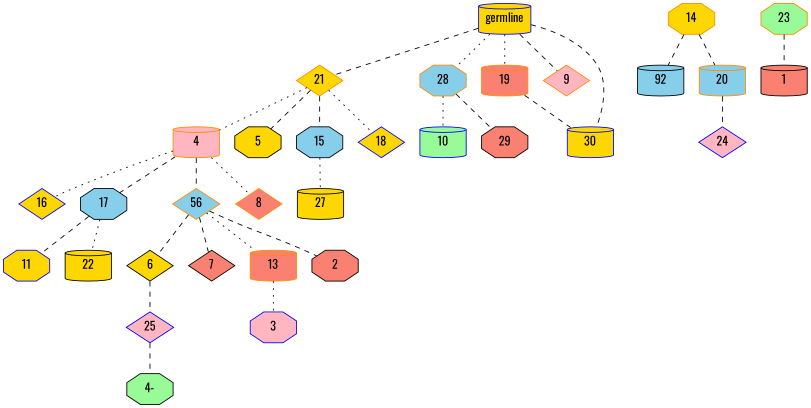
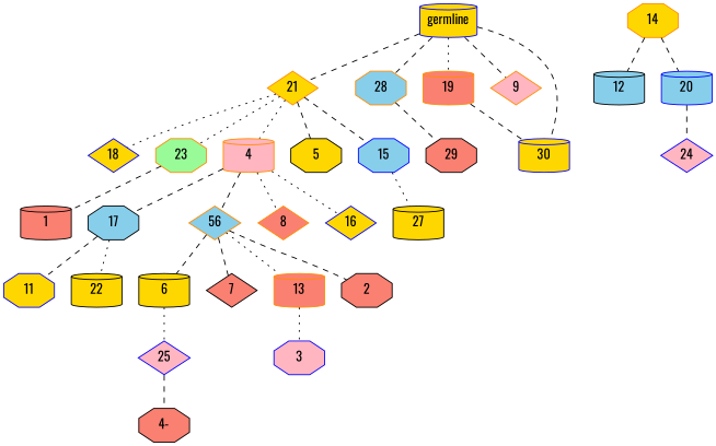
  graph {
    fontname=Oswald
    node [color=darkorange fillcolor=gold fontname=Oswald shape=cylinder style=filled]
    edge [fontname=Oswald style=dashed]
    n1 [color=blue label=germline]
    n2 [fillcolor=salmon label=19]
    n3 [label=21 shape=diamond]
    n4 [fillcolor=skyblue label=28 shape=octagon]
    n5 [fillcolor=lightpink label=9 shape=diamond]
    n6 [color=blue label=30]
    n7 [label=14 shape=octagon]
-   n8 [color=black fillcolor=skyblue label=92]
-   n9 [fillcolor=skyblue label=20]
-   n10 [color=black fillcolor=skyblue label=15 shape=octagon]
+   n8 [color=black fillcolor=skyblue label=12]
+   n9 [color=blue fillcolor=skyblue label=20]
+   n10 [color=blue fillcolor=skyblue label=15 shape=octagon]
    n11 [color=blue label=18 shape=diamond]
    n12 [fillcolor=palegreen label=23 shape=octagon]
    n13 [fillcolor=lightpink label=4]
    n14 [color=black label=5 shape=octagon]
-   n15 [color=blue fillcolor=palegreen label=10]
    n16 [color=black fillcolor=salmon label=29 shape=octagon]
    n17 [color=blue fillcolor=lightpink label=24 shape=diamond]
    n18 [color=black label=27]
    n19 [color=black fillcolor=salmon label=1]
    n20 [color=blue label=16 shape=diamond]
    n21 [color=black fillcolor=skyblue label=17 shape=octagon]
    n22 [fillcolor=skyblue label=56 shape=diamond]
    n23 [fillcolor=salmon label=8 shape=diamond]
    n24 [color=blue label=11 shape=octagon]
    n25 [color=black label=22]
    n26 [fillcolor=salmon label=13]
    n27 [color=black fillcolor=salmon label=2 shape=octagon]
-   n28 [color=black label=6 shape=diamond]
+   n28 [color=black label=6]
    n29 [color=black fillcolor=salmon label=7 shape=diamond]
    n30 [color=blue fillcolor=lightpink label=3 shape=octagon]
    n31 [color=blue fillcolor=lightpink label=25 shape=diamond]
-   n32 [color=black fillcolor=palegreen label="4-" shape=octagon]
+   n32 [color=black fillcolor=salmon label="4-" shape=octagon]
    n1 -- n2 [style=dotted]
    n1 -- n3
-   n1 -- n4 [style=dotted]
+   n1 -- n4
    n1 -- n5
    n1 -- n6
    n2 -- n6
    n3 -- n10
    n3 -- n11 [style=dotted]
+   n3 -- n12 [style=dotted]
    n3 -- n13 [style=dotted]
    n3 -- n14
-   n4 -- n15 [style=dotted]
    n4 -- n16
    n7 -- n8
    n7 -- n9
    n9 -- n17
    n10 -- n18 [style=dotted]
    n12 -- n19
    n13 -- n20 [style=dotted]
    n13 -- n21
    n13 -- n22
    n13 -- n23 [style=dotted]
    n21 -- n24
    n21 -- n25 [style=dotted]
    n22 -- n26 [style=dotted]
    n22 -- n27
    n22 -- n28
    n22 -- n29
    n26 -- n30 [style=dotted]
-   n28 -- n31
+   n28 -- n31 [style=dotted]
    n31 -- n32
  }
